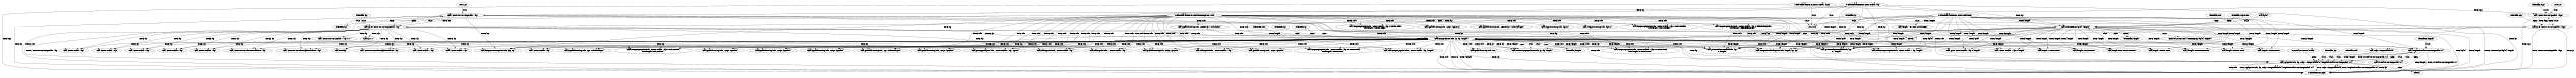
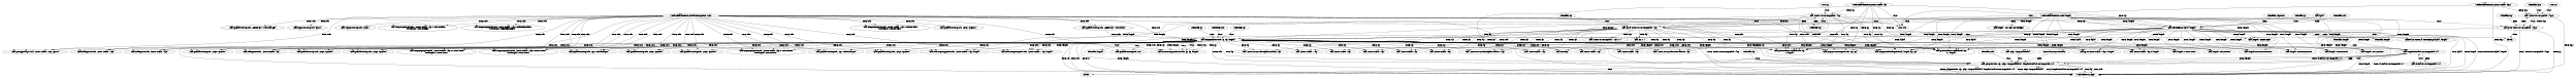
  digraph {
    n1 [label="(Call,length-sizeof(struct icmp6_hdr)+4)"]
    n2 [label="(Call,rpl_print(ndo, dp, &dp->icmp6_data8[0], length-sizeof(struct icmp6_hdr)+4))"]
    n3 [label="(Call,sizeof(struct icmp6_hdr)+4)"]
    n4 [label="(MethodReturn,RET)"]
    n5 [label="(Block,)"]
    n6 [label="(Call,ND_TTEST2(bp[0], length))"]
    n7 [label="(Call,icmp6_cksum(ndo, ip, dp, length))"]
    n8 [label="(Call,icmp6_rrenum_print(ndo, bp, ep))"]
    n9 [label="(Call,cp = (const u_char *)dp + length)"]
    n10 [label="(Call,(const u_char *)dp + length)"]
    n11 [label="(Call,length - MPADVLEN)"]
    n12 [label="(Call,mldv2_report_print(ndo, (const u_char *) dp, length))"]
    n13 [label="(Identifier,length)"]
    n14 [label="(Call,length - RTSOLLEN)"]
    n15 [label="(Call,length == MLD_MINLEN)"]
    n16 [label="(Call,length - RTADVLEN)"]
    n17 [label="(Call,length - REDIRECTLEN)"]
    n18 [label="(ControlStructure,if (ND_TTEST2(bp[0], length)))"]
    n19 [label="(Call,length - NDADVLEN)"]
    n20 [label="(Call,length - NDSOLLEN)"]
    n21 [label="(Call,icmp6_nodeinfo_print(ndo, length, bp, ep))"]
    n22 [label="(Call,print_unknown_data(ndo, bp,\"\n\t\", length))"]
    n23 [label="(Call,print_unknown_data(ndo, bp,\"\n\t\",length))"]
    n24 [label="(Call,mldv2_query_print(ndo, (const u_char *)dp, length))"]
    n25 [label="(Call,ip6addr_string(ndo, &oip->ip6_dst))"]
    n26 [label="(Call,ip6addr_string(ndo, &p->nd_ns_target))"]
    n27 [label="(Call,ip6addr_string(ndo, &oip->ip6_dst))"]
    n28 [label="(Call,(const u_char *)dp)"]
    n29 [label="(Call,ip6addr_string(ndo, in6))"]
    n30 [label="(Call,(const u_char *)dp)"]
    n31 [label="(Call,mld6_print(ndo, (const u_char *)dp))"]
    n32 [label="(Call,mld6_print(ndo, (const u_char *)dp))"]
    n33 [label="(Call,ip6addr_string(ndo, &oip->ip6_dst))"]
    n34 [label="(Call,mld6_print(ndo, (const u_char *)dp))"]
    n35 [label="(Call,ip6addr_string(ndo, &p->nd_na_target))"]
    n36 [label="(Call,icmp6_opt_print(ndo, (const u_char *)dp + RTSOLLEN,\n\t\t\t\t\tlength - RTSOLLEN))"]
    n37 [label="(Call,(const struct nd_neighbor_advert *)dp)"]
    n38 [label="(Call,ip6addr_string(ndo, &oip->ip6_dst))"]
    n39 [label="(Call,ip6addr_string(ndo, &oip->ip6_dst))"]
    n40 [label="(Call,RDR(dp))"]
    n41 [label="(Call,(const u_char *)dp)"]
    n42 [label="(Call,(const u_char *)dp)"]
    n43 [label="(Call,get_upperlayer(ndo, (const u_char *)oip, &prot))"]
    n44 [label="(Call,(const u_char *)dp)"]
    n45 [label="(Call,(const struct nd_router_advert *)dp)"]
    n46 [label="(Call,sum = icmp6_cksum(ndo, ip, dp, length))"]
    n47 [label="(Call,(const struct nd_neighbor_solicit *)dp)"]
    n48 [label="(Call,ip6addr_string(ndo, &oip->ip6_dst))"]
    n49 [label="(Call,icmp6_opt_print(ndo, (const u_char *)dp + RTADVLEN,\n\t\t\t\t\tlength - RTADVLEN))"]
    n50 [label="(Call,(const u_char *) dp)"]
    n51 [label="(Identifier,length)"]
    n52 [label="(Call,(const u_char *)dp)"]
    n53 [label="(Call,icmp6_opt_print(ndo, (const u_char *)dp + MPADVLEN,\n\t\t\t\t\tlength - MPADVLEN))"]
    n54 [label="(Call,(const u_char *)dp)"]
    n55 [label="(Call,(const struct icmp6_hdr *)bp)"]
    n56 [label="(Call,dp = (const struct icmp6_hdr *)bp)"]
    n57 [label="(Identifier,bp)"]
    n58 [label="(Block,)"]
    n59 [label="(Call,(const struct ip6_hdr *)(dp + 1))"]
    n60 [label="(Call,dp + 1)"]
    n61 [label="(MethodParameterIn,const u_char *bp)"]
    1000105
-   n63 [label="(MethodParameterIn,u_int netdissect)"]
+   n63 [label="(MethodParameterIn,u_int length)"]
    n64 [label="(Call,length >= MLDV2_MINLEN)"]
    n65 [label="(Call,ip6addr_string(ndo, &RDR(dp)->nd_rd_dst))"]
    n66 [label="(MethodParameterIn,netdissect_options *ndo)"]
    n67 [label="(Call,icmp6_opt_print(ndo, (const u_char *)dp + NDADVLEN,\n\t\t\t\t\tlength - NDADVLEN))"]
    n68 [label="(Call,ip6addr_string(ndo, &oip->ip6_src))"]
    n69 [label="(Call,ip6addr_string(ndo, &RDR(dp)->nd_rd_target))"]
    n70 [label="(Call,tcpport_string(ndo, dport))"]
    n71 [label="(Call,udpport_string(ndo, dport))"]
    n72 [label="(Call,icmp6_opt_print(ndo, (const u_char *)dp + NDSOLLEN,\n\t\t\t\t\tlength - NDSOLLEN))"]
    n73 [label="(Call,icmp6_opt_print(ndo, (const u_char *)dp + REDIRECTLEN,\n\t\t\t\t\tlength - REDIRECTLEN))"]
    n74 [label="(Call,ip = (const struct ip6_hdr *)bp2)"]
    n75 [label="(Call,(const struct ip6_hdr *)bp2)"]
    n76 [label="(Identifier,bp2)"]
    n77 [label="(MethodParameterIn,const u_char *bp2)"]
    n78 [label="(ControlStructure,break;)"]
    n79 [label="(Identifier,udp_sum)"]
    n80 [label="(Identifier,ip)"]
    n81 [label="(Identifier,dp)"]
    n82 [label="(Identifier,ndo)"]
    n83 [label="(Identifier,length)"]
    n84 [label="(Identifier,dp)"]
    n85 [label="(Identifier,ndo)"]
    n86 [label="(Call,bp[0])"]
    n87 [label="(Identifier,oip)"]
    n88 [label="(Identifier,dp)"]
    n89 [label="(Identifier,ndo)"]
    n90 [label="(Call,&dp->icmp6_data8[0])"]
    n91 [label="(Identifier,ip)"]
    1000122
    1000127
    n1 -> n2 [label="AST: "]
    n1 -> n2 [label="DDG: length"]
    n1 -> n2 [label="DDG: sizeof(struct icmp6_hdr)+4"]
    n1 -> n3 [label="CFG: "]
    n1 -> n4 [label="DDG: length"]
    n1 -> n4 [label="DDG: sizeof(struct icmp6_hdr)+4"]
    n2 -> n1 [label="CFG: "]
    n2 -> n4 [label="DDG: ndo"]
    n2 -> n4 [label="DDG: rpl_print(ndo, dp, &dp->icmp6_data8[0], length-sizeof(struct icmp6_hdr)+4)"]
    n2 -> n4 [label="DDG: &dp->icmp6_data8[0]"]
    n2 -> n4 [label="DDG: length-sizeof(struct icmp6_hdr)+4"]
    n2 -> n4 [label="DDG: dp"]
    n2 -> n5 [label="AST: "]
    n3 -> n1 [label="AST: "]
    n6 -> n1 [label="DDG: length"]
    n6 -> n4 [label="DDG: bp[0]"]
    n6 -> n4 [label="DDG: length"]
    n6 -> n4 [label="DDG: ND_TTEST2(bp[0], length)"]
    n6 -> n7 [label="DDG: length"]
    n6 -> n8 [label="DDG: bp[0]"]
    n6 -> n9 [label="DDG: length"]
    n6 -> n10 [label="DDG: length"]
    n6 -> n11 [label="DDG: length"]
    n6 -> n12 [label="DDG: length"]
    n6 -> n13 [label="CFG: "]
    n6 -> n14 [label="DDG: length"]
    n6 -> n15 [label="DDG: length"]
    n6 -> n16 [label="DDG: length"]
    n6 -> n17 [label="DDG: length"]
    n6 -> n18 [label="AST: "]
    n6 -> n19 [label="DDG: length"]
    n6 -> n20 [label="DDG: length"]
    n6 -> n21 [label="DDG: length"]
    n6 -> n21 [label="DDG: bp[0]"]
    n6 -> n22 [label="DDG: bp[0]"]
    n6 -> n22 [label="DDG: length"]
    n6 -> n23 [label="DDG: bp[0]"]
    n6 -> n23 [label="DDG: length"]
    n7 -> n1 [label="DDG: length"]
    n7 -> n2 [label="DDG: ndo"]
    n7 -> n2 [label="DDG: dp"]
    n7 -> n4 [label="DDG: ndo"]
    n7 -> n4 [label="DDG: ip"]
    n7 -> n4 [label="DDG: length"]
    n7 -> n4 [label="DDG: dp"]
    n7 -> n8 [label="DDG: ndo"]
    n7 -> n9 [label="DDG: length"]
    n7 -> n10 [label="DDG: length"]
    n7 -> n11 [label="DDG: length"]
    n7 -> n12 [label="DDG: ndo"]
    n7 -> n12 [label="DDG: length"]
    n7 -> n14 [label="DDG: length"]
    n7 -> n15 [label="DDG: length"]
-   n7 -> n16 [label="DDG: length"]
    n7 -> n17 [label="DDG: length"]
    n7 -> n19 [label="DDG: length"]
    n7 -> n20 [label="DDG: length"]
    n7 -> n21 [label="DDG: ndo"]
    n7 -> n21 [label="DDG: length"]
    n7 -> n22 [label="DDG: ndo"]
    n7 -> n22 [label="DDG: length"]
    n7 -> n23 [label="DDG: ndo"]
    n7 -> n23 [label="DDG: length"]
    n7 -> n24 [label="DDG: ndo"]
    n7 -> n25 [label="DDG: ndo"]
    n7 -> n26 [label="DDG: ndo"]
    n7 -> n27 [label="DDG: ndo"]
    n7 -> n28 [label="DDG: dp"]
    n7 -> n29 [label="DDG: ndo"]
    n7 -> n30 [label="DDG: dp"]
    n7 -> n31 [label="DDG: ndo"]
    n7 -> n32 [label="DDG: ndo"]
    n7 -> n33 [label="DDG: ndo"]
    n7 -> n34 [label="DDG: ndo"]
    n7 -> n35 [label="DDG: ndo"]
    n7 -> n36 [label="DDG: ndo"]
    n7 -> n37 [label="DDG: dp"]
    n7 -> n38 [label="DDG: ndo"]
    n7 -> n39 [label="DDG: ndo"]
    n7 -> n40 [label="DDG: dp"]
    n7 -> n41 [label="DDG: dp"]
    n7 -> n42 [label="DDG: dp"]
    n7 -> n43 [label="DDG: ndo"]
    n7 -> n44 [label="DDG: dp"]
    n7 -> n45 [label="DDG: dp"]
    n7 -> n46 [label="AST: "]
    n7 -> n46 [label="DDG: ndo"]
    n7 -> n46 [label="DDG: ip"]
    n7 -> n46 [label="DDG: dp"]
    n7 -> n46 [label="DDG: length"]
    n7 -> n47 [label="DDG: dp"]
    n7 -> n48 [label="DDG: ndo"]
    n7 -> n49 [label="DDG: ndo"]
    n7 -> n50 [label="DDG: dp"]
    n7 -> n51 [label="CFG: "]
    n7 -> n52 [label="DDG: dp"]
    n7 -> n53 [label="DDG: ndo"]
    n7 -> n54 [label="DDG: dp"]
    n13 -> n6 [label="AST: "]
    n46 -> n7 [label="CFG: "]
    n51 -> n7 [label="AST: "]
-   n55 -> n4 [label="DDG: bp"]
+   n55 -> n4 [label="DDG: ndo"]
    n55 -> n6 [label="DDG: bp"]
    n55 -> n8 [label="DDG: bp"]
    n55 -> n21 [label="DDG: bp"]
    n55 -> n22 [label="DDG: bp"]
    n55 -> n23 [label="DDG: bp"]
    n55 -> n56 [label="AST: "]
    n55 -> n56 [label="DDG: bp"]
    n55 -> n57 [label="CFG: "]
    n56 -> n2 [label="DDG: dp"]
    n56 -> n4 [label="DDG: (const struct icmp6_hdr *)bp"]
    n56 -> n7 [label="DDG: dp"]
    n56 -> n28 [label="DDG: dp"]
    n56 -> n30 [label="DDG: dp"]
    n56 -> n37 [label="DDG: dp"]
    n56 -> n40 [label="DDG: dp"]
    n56 -> n41 [label="DDG: dp"]
    n56 -> n42 [label="DDG: dp"]
    n56 -> n44 [label="DDG: dp"]
    n56 -> n45 [label="DDG: dp"]
    n56 -> n47 [label="DDG: dp"]
    n56 -> n50 [label="DDG: dp"]
    n56 -> n52 [label="DDG: dp"]
    n56 -> n54 [label="DDG: dp"]
    n56 -> n55 [label="CFG: "]
    n56 -> n58 [label="AST: "]
    n56 -> n59 [label="DDG: dp"]
    n56 -> n60 [label="DDG: dp"]
    n57 -> n55 [label="AST: "]
    n61 -> n4 [label="DDG: bp"]
    n61 -> n6 [label="DDG: bp"]
    n61 -> n8 [label="DDG: bp"]
    n61 -> n21 [label="DDG: bp"]
    n61 -> n22 [label="DDG: bp"]
    n61 -> n23 [label="DDG: bp"]
    n61 -> n55 [label="DDG: bp"]
    n61 -> 1000105 [label="AST: "]
    n63 -> n1 [label="DDG: length"]
    n63 -> n4 [label="DDG: length"]
    n63 -> n6 [label="DDG: length"]
    n63 -> n7 [label="DDG: length"]
    n63 -> n9 [label="DDG: length"]
    n63 -> n10 [label="DDG: length"]
    n63 -> n11 [label="DDG: length"]
    n63 -> n12 [label="DDG: length"]
    n63 -> n14 [label="DDG: length"]
    n63 -> n15 [label="DDG: length"]
    n63 -> n16 [label="DDG: length"]
    n63 -> n17 [label="DDG: length"]
    n63 -> n19 [label="DDG: length"]
    n63 -> n20 [label="DDG: length"]
    n63 -> n21 [label="DDG: length"]
    n63 -> n22 [label="DDG: length"]
    n63 -> n23 [label="DDG: length"]
    n63 -> n24 [label="DDG: length"]
    n63 -> 1000105 [label="AST: "]
    n63 -> n64 [label="DDG: length"]
    n65 -> n7 [label="DDG: ndo"]
    n66 -> n2 [label="DDG: ndo"]
    n66 -> n4 [label="DDG: ndo"]
    n66 -> n7 [label="DDG: ndo"]
    n66 -> n8 [label="DDG: ndo"]
    n66 -> n12 [label="DDG: ndo"]
    n66 -> n21 [label="DDG: ndo"]
    n66 -> n22 [label="DDG: ndo"]
    n66 -> n23 [label="DDG: ndo"]
    n66 -> n24 [label="DDG: ndo"]
    n66 -> n25 [label="DDG: ndo"]
    n66 -> n26 [label="DDG: ndo"]
    n66 -> n27 [label="DDG: ndo"]
    n66 -> n31 [label="DDG: ndo"]
    n66 -> n32 [label="DDG: ndo"]
    n66 -> n33 [label="DDG: ndo"]
    n66 -> n34 [label="DDG: ndo"]
    n66 -> n35 [label="DDG: ndo"]
    n66 -> n36 [label="DDG: ndo"]
    n66 -> n38 [label="DDG: ndo"]
    n66 -> n39 [label="DDG: ndo"]
    n66 -> n43 [label="DDG: ndo"]
    n66 -> n46 [label="DDG: ndo"]
    n66 -> n48 [label="DDG: ndo"]
    n66 -> n49 [label="DDG: ndo"]
    n66 -> n53 [label="DDG: ndo"]
    n66 -> 1000105 [label="AST: "]
    n66 -> n65 [label="DDG: ndo"]
    n66 -> n67 [label="DDG: ndo"]
    n66 -> n68 [label="DDG: ndo"]
    n66 -> n69 [label="DDG: ndo"]
    n66 -> n70 [label="DDG: ndo"]
    n66 -> n71 [label="DDG: ndo"]
    n66 -> n72 [label="DDG: ndo"]
    n66 -> n73 [label="DDG: ndo"]
    n74 -> n4 [label="DDG: (const struct ip6_hdr *)bp2"]
    n74 -> n4 [label="DDG: ip"]
    n74 -> n7 [label="DDG: ip"]
    n74 -> n58 [label="AST: "]
    n74 -> n75 [label="CFG: "]
    n75 -> n4 [label="DDG: bp2"]
    n75 -> n74 [label="AST: "]
    n75 -> n74 [label="DDG: bp2"]
    n76 -> n75 [label="AST: "]
    n77 -> n4 [label="DDG: bp2"]
    n77 -> 1000105 [label="AST: "]
    n77 -> n75 [label="DDG: bp2"]
    n78 -> n2 [label="CFG: "]
    n79 -> n6 [label="CFG: "]
    n80 -> n56 [label="CFG: "]
    n80 -> n74 [label="AST: "]
    n81 -> n2 [label="AST: "]
    n82 -> n7 [label="AST: "]
    n83 -> n1 [label="AST: "]
    n84 -> n7 [label="AST: "]
    n85 -> n2 [label="AST: "]
    n86 -> n6 [label="AST: "]
    n87 -> n74 [label="CFG: "]
    n88 -> n56 [label="AST: "]
    n89 -> n6 [label="CFG: "]
    n90 -> n2 [label="AST: "]
    n91 -> n7 [label="AST: "]
    1000122 -> n55 [label="AST: "]
    1000127 -> n75 [label="AST: "]
  }
